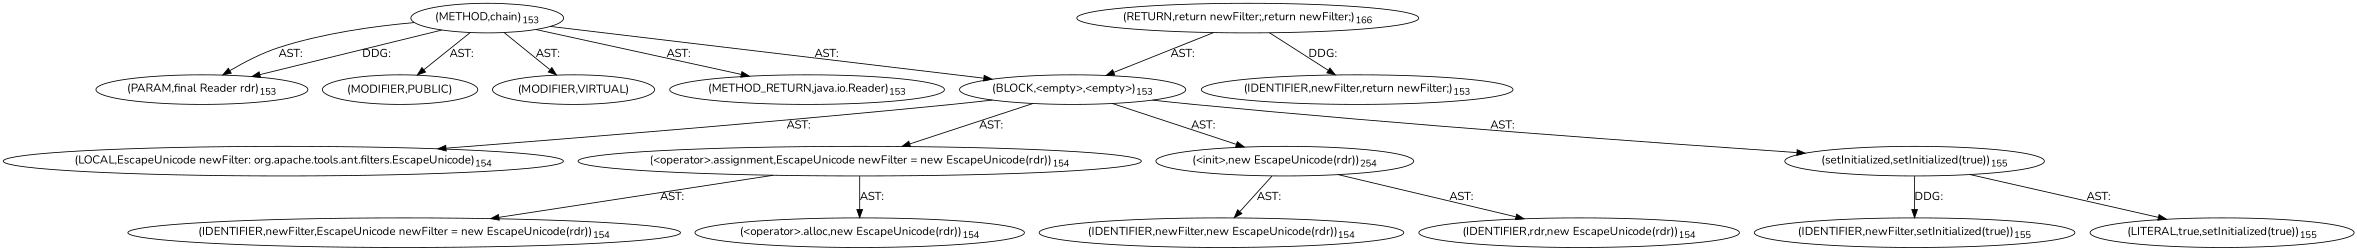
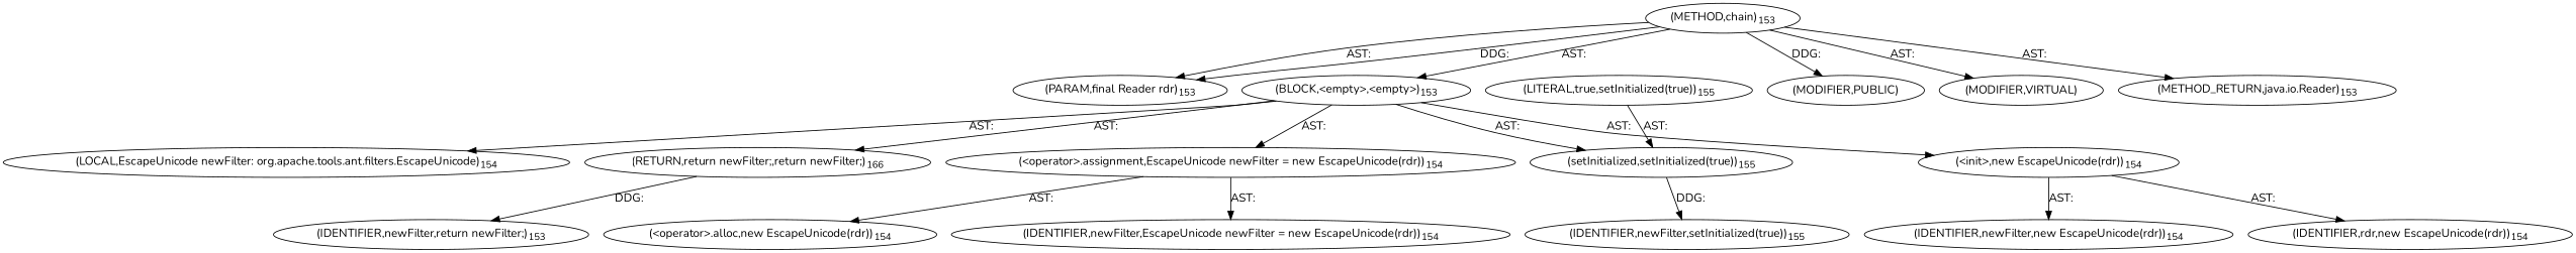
  digraph {
    fontname=Nunito
    node [fontname=Nunito]
    edge [fontname=Nunito]
    n1 [label=<(METHOD,chain)<SUB>153</SUB>>]
    n2 [label=<(PARAM,final Reader rdr)<SUB>153</SUB>>]
    n3 [label=<(BLOCK,&lt;empty&gt;,&lt;empty&gt;)<SUB>153</SUB>>]
    n4 [label=<(MODIFIER,PUBLIC)>]
    n5 [label=<(MODIFIER,VIRTUAL)>]
    n6 [label=<(METHOD_RETURN,java.io.Reader)<SUB>153</SUB>>]
    n7 [label=<(LOCAL,EscapeUnicode newFilter: org.apache.tools.ant.filters.EscapeUnicode)<SUB>154</SUB>>]
    n8 [label=<(&lt;operator&gt;.assignment,EscapeUnicode newFilter = new EscapeUnicode(rdr))<SUB>154</SUB>>]
-   n9 [label=<(&lt;init&gt;,new EscapeUnicode(rdr))<SUB>254</SUB>>]
+   n9 [label=<(&lt;init&gt;,new EscapeUnicode(rdr))<SUB>154</SUB>>]
    n10 [label=<(setInitialized,setInitialized(true))<SUB>155</SUB>>]
    n11 [label=<(RETURN,return newFilter;,return newFilter;)<SUB>166</SUB>>]
    n12 [label=<(IDENTIFIER,newFilter,EscapeUnicode newFilter = new EscapeUnicode(rdr))<SUB>154</SUB>>]
    n13 [label=<(&lt;operator&gt;.alloc,new EscapeUnicode(rdr))<SUB>154</SUB>>]
    n14 [label=<(IDENTIFIER,newFilter,new EscapeUnicode(rdr))<SUB>154</SUB>>]
    n15 [label=<(IDENTIFIER,rdr,new EscapeUnicode(rdr))<SUB>154</SUB>>]
    n16 [label=<(IDENTIFIER,newFilter,setInitialized(true))<SUB>155</SUB>>]
    n17 [label=<(LITERAL,true,setInitialized(true))<SUB>155</SUB>>]
    n18 [label=<(IDENTIFIER,newFilter,return newFilter;)<SUB>153</SUB>>]
    n1 -> n2 [label="AST: "]
    n1 -> n2 [label="DDG: "]
    n1 -> n3 [label="AST: "]
-   n1 -> n4 [label="AST: "]
+   n1 -> n4 [label="DDG: "]
    n1 -> n5 [label="AST: "]
    n1 -> n6 [label="AST: "]
    n3 -> n7 [label="AST: "]
    n3 -> n8 [label="AST: "]
    n3 -> n9 [label="AST: "]
    n3 -> n10 [label="AST: "]
-   n11 -> n3 [label="AST: "]
+   n3 -> n11 [label="AST: "]
    n8 -> n12 [label="AST: "]
    n8 -> n13 [label="AST: "]
    n9 -> n14 [label="AST: "]
    n9 -> n15 [label="AST: "]
    n10 -> n16 [label="DDG: "]
-   n10 -> n17 [label="AST: "]
+   n17 -> n10 [label="AST: "]
    n11 -> n18 [label="DDG: "]
  }
